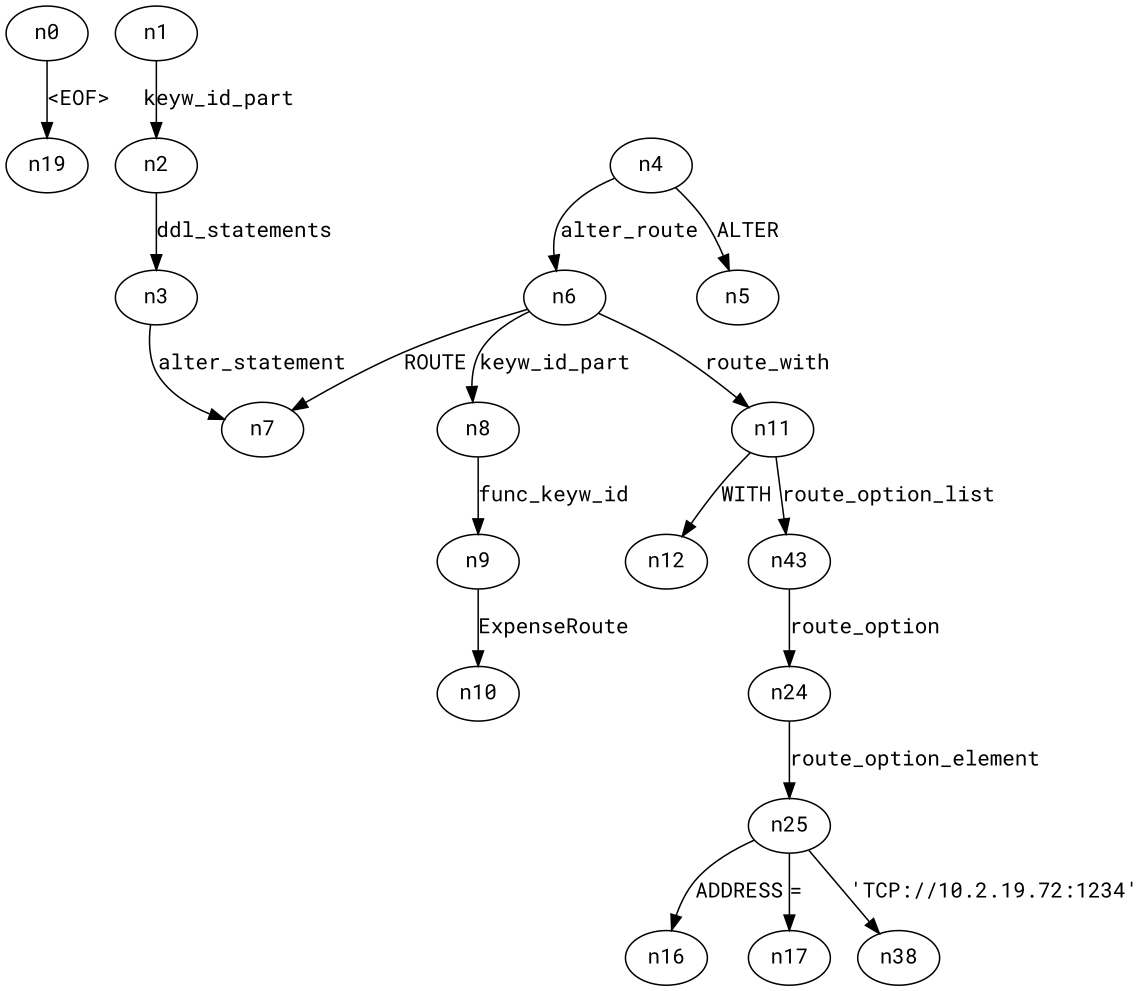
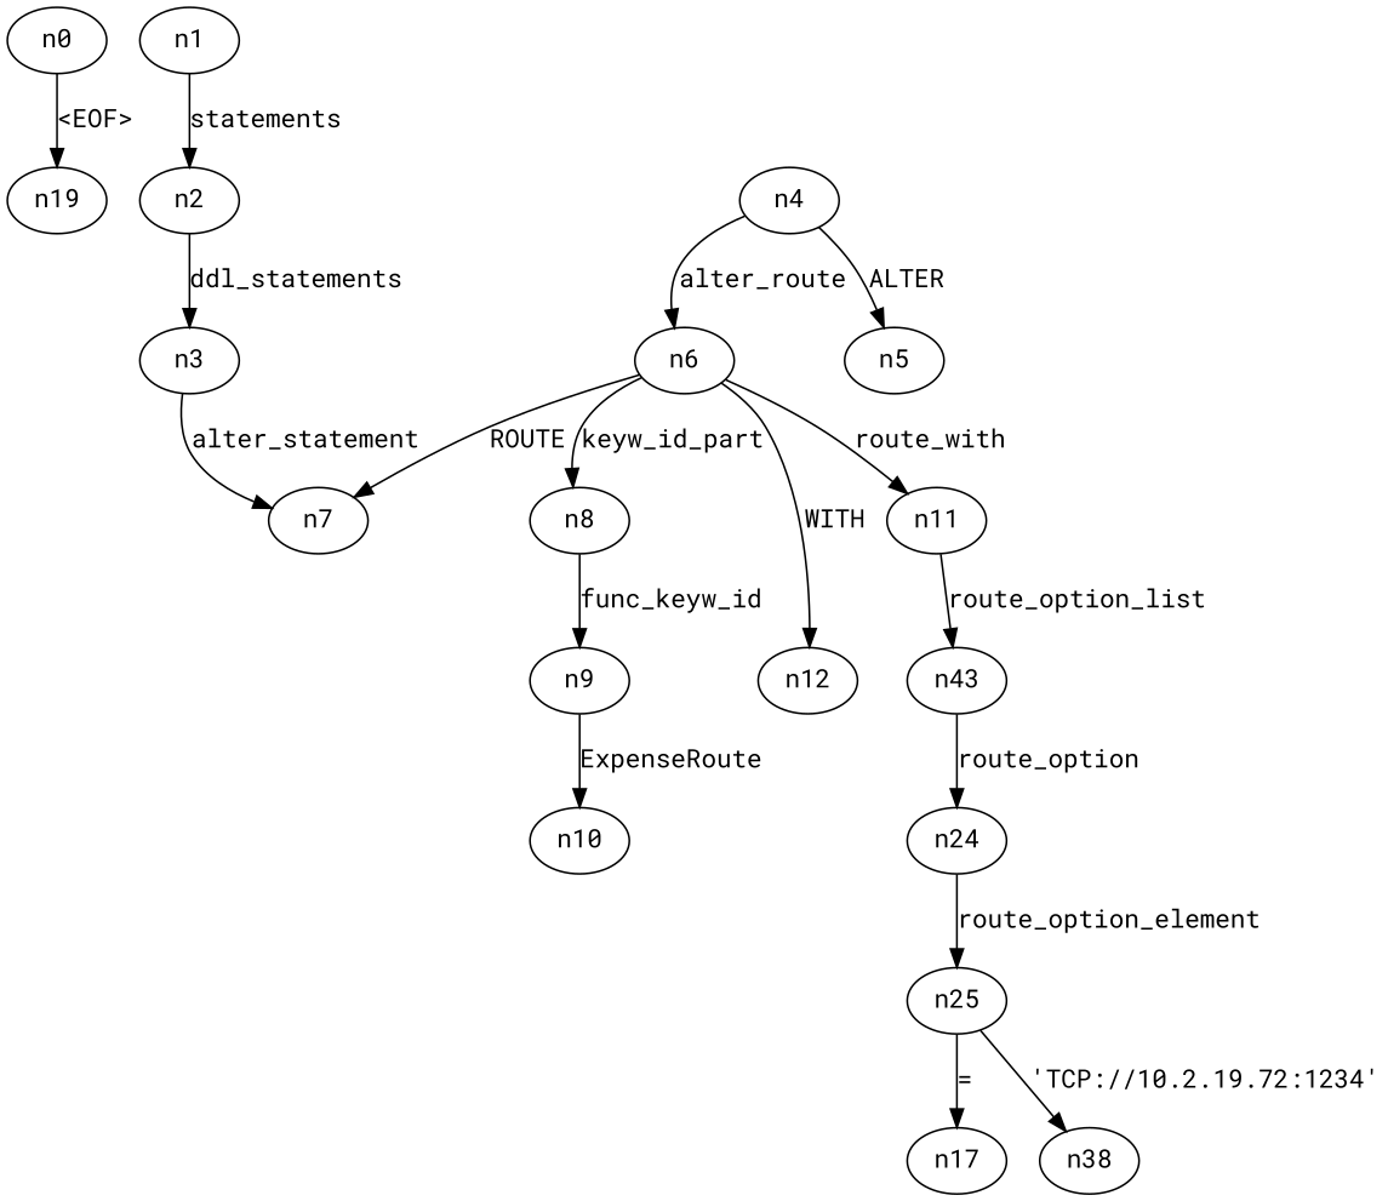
  digraph {
    fontname="Roboto Mono"
    node [fontname="Roboto Mono"]
    edge [fontname="Roboto Mono"]
    n0
    n19
    n1
    n2
    n3
    n7
    n4
    n5
    n6
    n8
    n11
    n9
    n12
    n13 [label=n43]
    n10
    n14 [label=n24]
    n15 [label=n25]
-   n16
    n17
    n18 [label=n38]
    n0 -> n19 [label="<EOF>"]
-   n1 -> n2 [label=keyw_id_part]
+   n1 -> n2 [label=statements]
    n2 -> n3 [label=ddl_statements]
    n3 -> n7 [label=alter_statement]
    n4 -> n5 [label=ALTER]
    n4 -> n6 [label=alter_route]
    n6 -> n7 [label=ROUTE]
    n6 -> n8 [label=keyw_id_part]
    n6 -> n11 [label=route_with]
    n8 -> n9 [label=func_keyw_id]
-   n11 -> n12 [label=WITH]
+   n6 -> n12 [label=WITH]
    n11 -> n13 [label=route_option_list]
    n9 -> n10 [label=ExpenseRoute]
    n13 -> n14 [label=route_option]
    n14 -> n15 [label=route_option_element]
-   n15 -> n16 [label=ADDRESS]
    n15 -> n17 [label="="]
    n15 -> n18 [label="'TCP://10.2.19.72:1234'"]
  }
